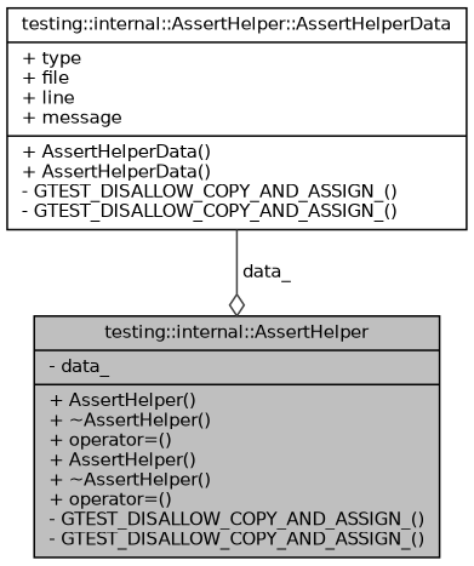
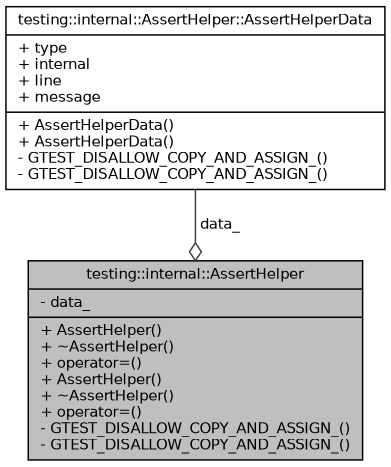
  digraph {
    node [color=black fontname=Helvetica fontsize=10 shape=record style=filled]
    n1 [fillcolor=grey75 fontcolor=black height=0.2 label="{testing::internal::AssertHelper\n|- data_\l|+ AssertHelper()\l+ ~AssertHelper()\l+ operator=()\l+ AssertHelper()\l+ ~AssertHelper()\l+ operator=()\l- GTEST_DISALLOW_COPY_AND_ASSIGN_()\l- GTEST_DISALLOW_COPY_AND_ASSIGN_()\l}" width=0.4]
-   n2 [fillcolor=white height=0.2 label="{testing::internal::AssertHelper::AssertHelperData\n|+ type\l+ file\l+ line\l+ message\l|+ AssertHelperData()\l+ AssertHelperData()\l- GTEST_DISALLOW_COPY_AND_ASSIGN_()\l- GTEST_DISALLOW_COPY_AND_ASSIGN_()\l}" width=0.4]
+   n2 [fillcolor=white height=0.2 label="{testing::internal::AssertHelper::AssertHelperData\n|+ type\l+ internal\l+ line\l+ message\l|+ AssertHelperData()\l+ AssertHelperData()\l- GTEST_DISALLOW_COPY_AND_ASSIGN_()\l- GTEST_DISALLOW_COPY_AND_ASSIGN_()\l}" width=0.4]
    n2 -> n1 [arrowhead=odiamond color=grey25 fontname=Helvetica fontsize=10 label=" data_" labelfontname=Helvetica labelfontsize=10 style=solid]
  }
